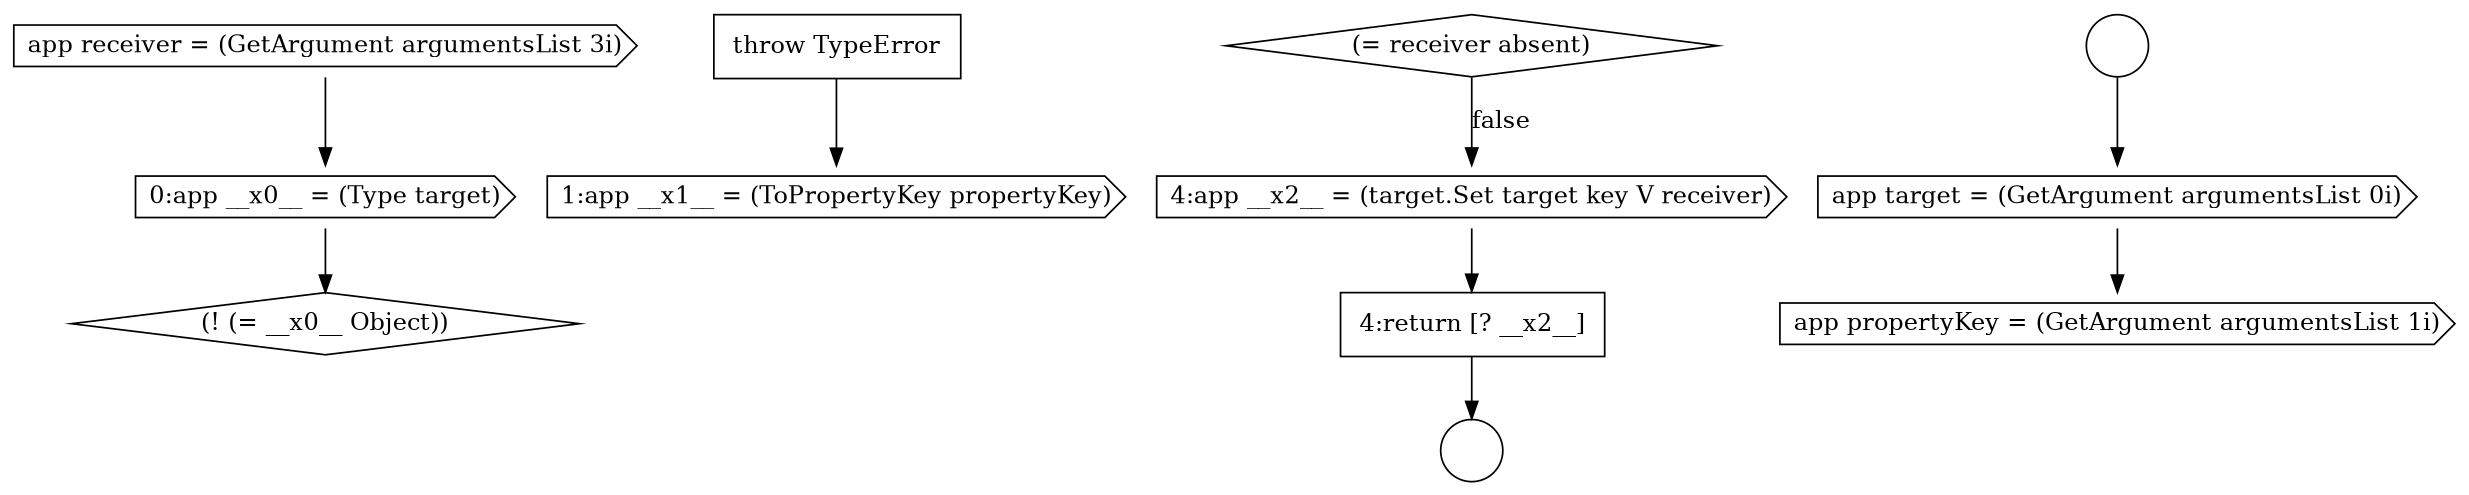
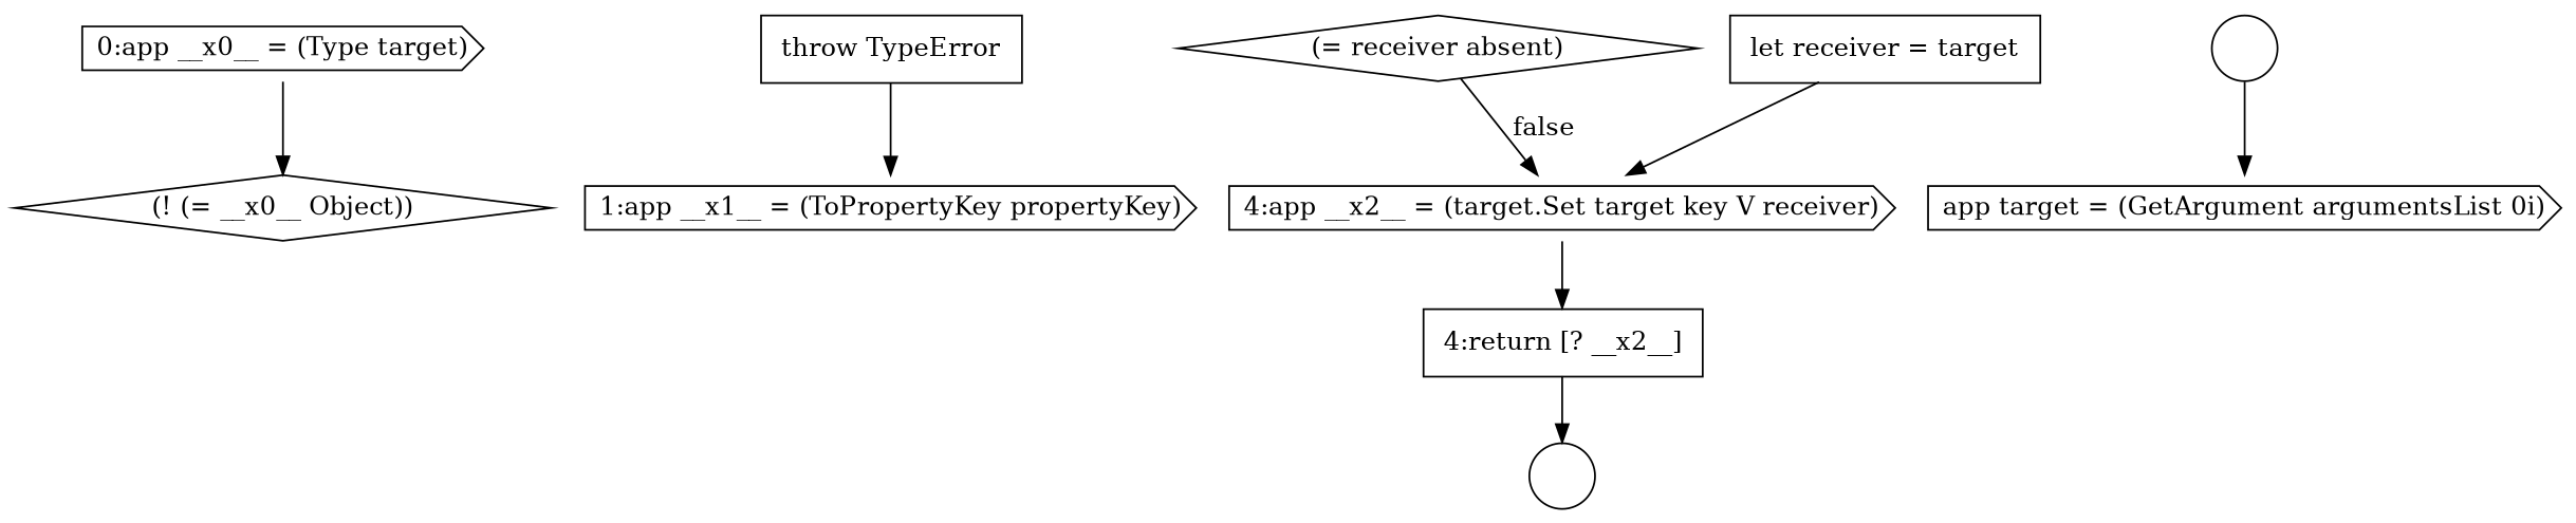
  digraph {
    node [color=black fillcolor=white shape=cds style=filled]
    edge [color=black]
    n1 [label=<<font color="black">0:app __x0__ = (Type target)</font>>]
    n2 [label=<<font color="black">(! (= __x0__ Object))</font>> shape=diamond]
    n3 [label=<<font color="black">     <table border="0" cellborder="1" cellspacing="0" cellpadding="10">       <tr><td align="left">throw TypeError</td></tr>     </table>   </font>> margin=0 shape=none]
    n4 [label=<<font color="black">1:app __x1__ = (ToPropertyKey propertyKey)</font>>]
-   n5 [label=<<font color="black">app receiver = (GetArgument argumentsList 3i)</font>>]
    n6 [label=<<font color="black">(= receiver absent)</font>> shape=diamond]
    n7 [label=<<font color="black">4:app __x2__ = (target.Set target key V receiver)</font>>]
+   n8 [label=<<font color="black">     <table border="0" cellborder="1" cellspacing="0" cellpadding="10">       <tr><td align="left">let receiver = target</td></tr>     </table>   </font>> margin=0 shape=none]
    n9 [label=<<font color="black">     <table border="0" cellborder="1" cellspacing="0" cellpadding="10">       <tr><td align="left">4:return [? __x2__]</td></tr>     </table>   </font>> margin=0 shape=none]
    n10 [label=" " shape=circle]
    n11 [label=<<font color="black">app target = (GetArgument argumentsList 0i)</font>>]
-   n12 [label=<<font color="black">app propertyKey = (GetArgument argumentsList 1i)</font>>]
    n13 [label=" " shape=circle]
    n1 -> n2
    n3 -> n4
-   n5 -> n1
    n6 -> n7 [label=<<font color="black">false</font>>]
    n7 -> n9
+   n8 -> n7
    n9 -> n13
    n10 -> n11
-   n11 -> n12
  }
